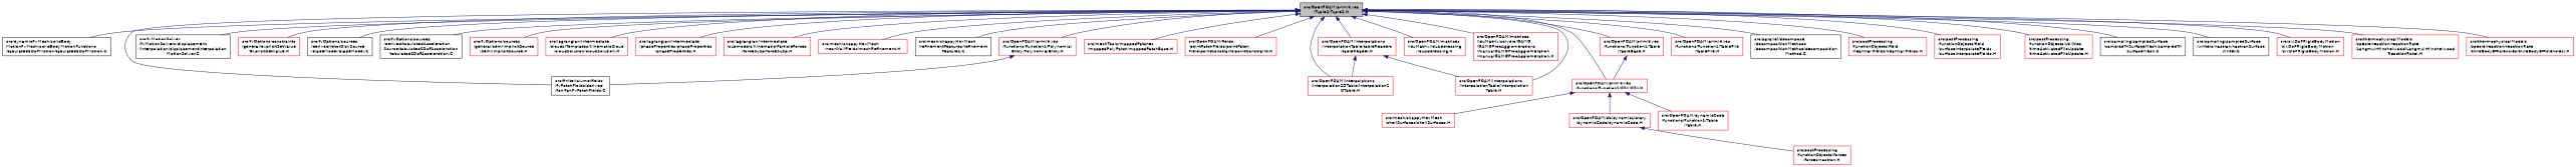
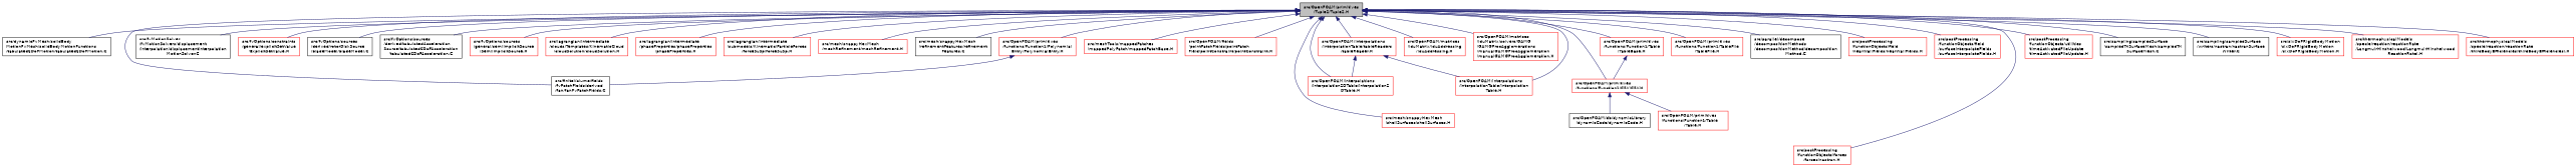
  digraph {
    node [color=red fontname=Helvetica fontsize=10 shape=record]
    edge [color=midnightblue dir=back fontname=Helvetica fontsize=10 labelfontname=Helvetica labelfontsize=10 style=solid]
    n1 [color=black fillcolor=grey75 fontcolor=black height=0.2 label="src/OpenFOAM/primitives\l/Tuple2/Tuple2.H" style=filled width=0.4]
    n2 [color=black height=0.2 label="src/dynamicFvMesh/solidBody\lMotionFvMesh/solidBodyMotionFunctions\l/tabulated6DoFMotion/tabulated6DoFMotion.C" width=0.4]
    n3 [color=black height=0.2 label="src/finiteVolume/fields\l/fvPatchFields/derived\l/fan/fanFvPatchFields.C" width=0.4]
    n4 [color=black height=0.2 label="src/fvMotionSolver\l/fvMotionSolvers/displacement\l/interpolation/displacementInterpolation\lMotionSolver.C" width=0.4]
    n5 [height=0.2 label="src/fvOptions/constraints\l/general/explicitSetValue\l/ExplicitSetValue.H" width=0.4]
    n6 [color=black height=0.2 label="src/fvOptions/sources\l/derived/rotorDiskSource\l/bladeModel/bladeModel.C" width=0.4]
    n7 [color=black height=0.2 label="src/fvOptions/sources\l/derived/tabulatedAcceleration\lSource/tabulated6DoFAcceleration\l/tabulated6DoFAcceleration.C" width=0.4]
    n8 [height=0.2 label="src/fvOptions/sources\l/general/semiImplicitSource\l/SemiImplicitSource.H" width=0.4]
    n9 [height=0.2 label="src/lagrangian/intermediate\l/clouds/Templates/KinematicCloud\l/cloudSolution/cloudSolution.H" width=0.4]
    n10 [height=0.2 label="src/lagrangian/intermediate\l/phaseProperties/phaseProperties\l/phaseProperties.H" width=0.4]
    n11 [height=0.2 label="src/lagrangian/intermediate\l/submodels/Kinematic/ParticleForces\l/forceSuSp/forceSuSp.H" width=0.4]
-   n12 [height=0.2 label="src/mesh/snappyHexMesh\l/nearWallFields/meshRefinement.H" width=0.4]
+   n12 [height=0.2 label="src/mesh/snappyHexMesh\l/meshRefinement/meshRefinement.H" width=0.4]
    n13 [color=black height=0.2 label="src/mesh/snappyHexMesh\l/refinementFeatures/refinement\lFeatures.C" width=0.4]
    n14 [height=0.2 label="src/mesh/snappyHexMesh\l/shellSurfaces/shellSurfaces.H" width=0.4]
    n15 [height=0.2 label="src/meshTools/mappedPatches\l/mappedPolyPatch/mappedPatchBase.H" width=0.4]
    n16 [height=0.2 label="src/OpenFOAM/fields\l/pointPatchFields/pointPatch\lField/pointConstraint/pointConstraint.H" width=0.4]
    n17 [height=0.2 label="src/OpenFOAM/interpolations\l/interpolation2DTable/interpolation2\lDTable.H" width=0.4]
    n18 [height=0.2 label="src/OpenFOAM/interpolations\l/interpolationTable/interpolation\lTable.H" width=0.4]
    n19 [height=0.2 label="src/OpenFOAM/interpolations\l/interpolationTable/tableReaders\l/tableReader.H" width=0.4]
    n20 [height=0.2 label="src/OpenFOAM/matrices\l/lduMatrix/lduAddressing\l/lduAddressing.H" width=0.4]
    n21 [height=0.2 label="src/OpenFOAM/matrices\l/lduMatrix/solvers/GAMG\l/GAMGProcAgglomerations\l/manualGAMGProcAgglomeration\l/manualGAMGProcAgglomeration.H" width=0.4]
    n22 [height=0.2 label="src/OpenFOAM/primitives\l/functions/Function1/CSV/CSV.H" width=0.4]
    n23 [height=0.2 label="src/OpenFOAM/primitives\l/functions/Function1/Polynomial\lEntry/PolynomialEntry.H" width=0.4]
    n24 [height=0.2 label="src/OpenFOAM/primitives\l/functions/Function1/Table\l/TableBase.H" width=0.4]
    n25 [height=0.2 label="src/OpenFOAM/primitives\l/functions/Function1/TableFile\l/TableFile.H" width=0.4]
    n26 [color=black height=0.2 label="src/parallel/decompose\l/decompositionMethods\l/decompositionMethod/decomposition\lMethod.C" width=0.4]
    n27 [height=0.2 label="src/postProcessing\l/functionObjects/field\l/nearWallFields/nearWallFields.H" width=0.4]
    n28 [height=0.2 label="src/postProcessing\l/functionObjects/field\l/surfaceInterpolateFields\l/surfaceInterpolateFields.H" width=0.4]
    n29 [height=0.2 label="src/postProcessing\l/functionObjects/forces\l/forces/nastran.H" width=0.4]
    n30 [height=0.2 label="src/postProcessing\l/functionObjects/utilities\l/timeActivatedFileUpdate\l/timeActivatedFileUpdate.H" width=0.4]
    n31 [color=black height=0.2 label="src/sampling/sampledSurface\l/sampledTriSurfaceMesh/sampledTri\lSurfaceMesh.C" width=0.4]
    n32 [color=black height=0.2 label="src/sampling/sampledSurface\l/writers/nastran/nastranSurface\lWriter.C" width=0.4]
    n33 [height=0.2 label="src/sixDoFRigidBodyMotion\l/sixDoFRigidBodyMotion\l/sixDoFRigidBodyMotion.H" width=0.4]
    n34 [height=0.2 label="src/thermophysicalModels\l/specie/reaction/reactionRate\l/LangmuirHinshelwood/LangmuirHinshelwood\lReactionRateI.H" width=0.4]
    n35 [height=0.2 label="src/thermophysicalModels\l/specie/reaction/reactionRate\l/thirdBodyEfficiencies/thirdBodyEfficienciesI.H" width=0.4]
-   n36 [height=0.2 label="src/OpenFOAM/db/dynamicLibrary\l/dynamicCode/dynamicCode.H" width=0.4]
-   n37 [height=0.2 label="src/OpenFOAM/dynamicCode\l/functions/Function1/Table\l/Table.H" width=0.4]
+   n36 [color=black height=0.2 label="src/OpenFOAM/db/dynamicLibrary\l/dynamicCode/dynamicCode.H" width=0.4]
+   n37 [height=0.2 label="src/OpenFOAM/primitives\l/functions/Function1/Table\l/Table.H" width=0.4]
    n1 -> n2
    n1 -> n3
    n1 -> n4
    n1 -> n5
    n1 -> n6
    n1 -> n7
    n1 -> n8
    n1 -> n9
    n1 -> n10
    n1 -> n11
    n1 -> n12
    n1 -> n13
-   n22 -> n14
+   n1 -> n14
    n1 -> n15
    n1 -> n16
    n1 -> n17
    n1 -> n18
    n1 -> n19
    n1 -> n20
    n1 -> n21
    n1 -> n22
    n1 -> n23
    n1 -> n24
    n1 -> n25
    n1 -> n26
    n1 -> n27
    n1 -> n28
-   n36 -> n29
+   n1 -> n29
    n1 -> n30
    n1 -> n31
    n1 -> n32
    n1 -> n33
    n1 -> n34
    n1 -> n35
    n19 -> n17
    n19 -> n18
    n22 -> n36
    n22 -> n37
    n23 -> n3
    n24 -> n22
  }
